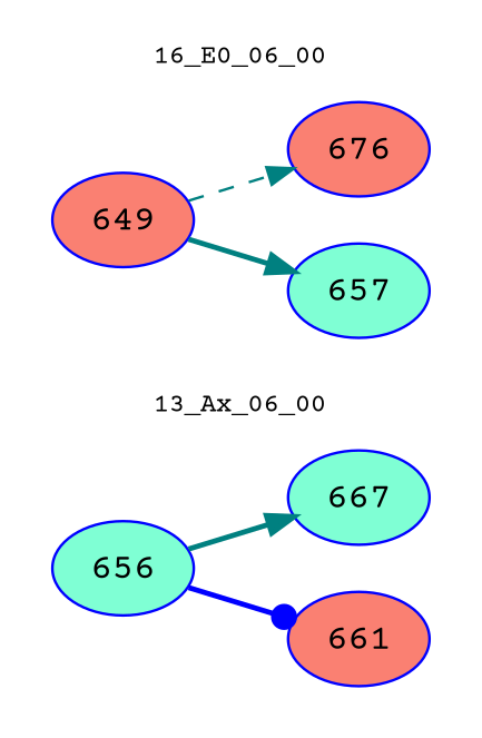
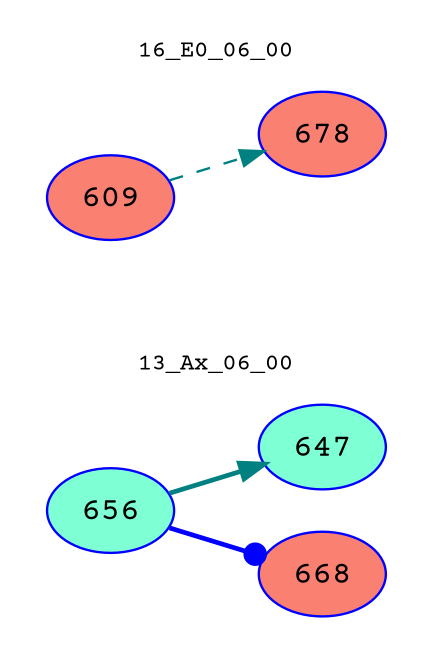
  digraph {
    fontname="Courier Prime"
    rankdir=LR
    node [color=blue fillcolor=aquamarine fontname="Courier Prime" style=filled]
    edge [arrowhead=normal color=teal fontname="Courier Prime" style=bold]
    n1 [label=656]
-   n2 [fillcolor=salmon label=661]
-   n3 [label=667]
-   n4 [fillcolor=salmon label=649]
-   n5 [label=657]
-   n6 [fillcolor=salmon label=676]
+   n2 [fillcolor=salmon label=668]
+   n3 [label=647]
+   n4 [fillcolor=salmon label=609]
+   n6 [fillcolor=salmon label=678]
    subgraph cluster_1 {
      color=white
      fontsize=10
      label="13_Ax_06_00"
      n1
      n2
      n3
    }
    subgraph cluster_2 {
      color=white
      fontsize=10
      label="16_E0_06_00"
      n4
-     n5
      n6
    }
    n1 -> n2 [arrowhead=dot color=blue]
    n1 -> n3
-   n4 -> n5
    n4 -> n6 [style=dashed]
  }
